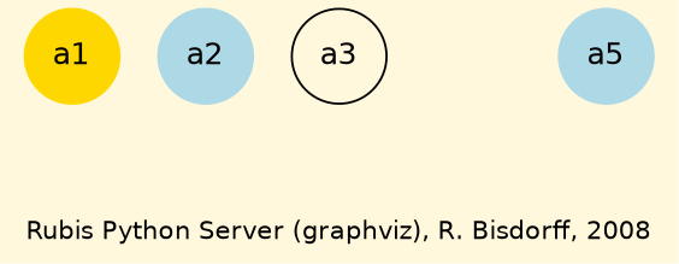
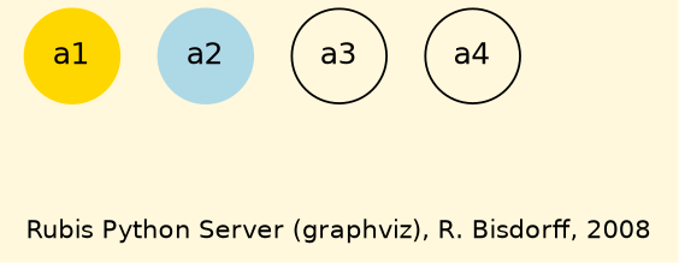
  digraph {
    bgcolor=cornsilk
    fontname="DejaVu Sans"
    fontsize=12
    label="\nRubis Python Server (graphviz), R. Bisdorff, 2008"
    node [shape=circle style=filled fontname="DejaVu Sans"]
    n1 [color=gold label=a1]
    n2 [color=lightblue label=a2]
    n3 [label=a3 style=""]
-   n5 [color=lightblue label=a5]
+   n4 [label=a4 style=""]
  }
